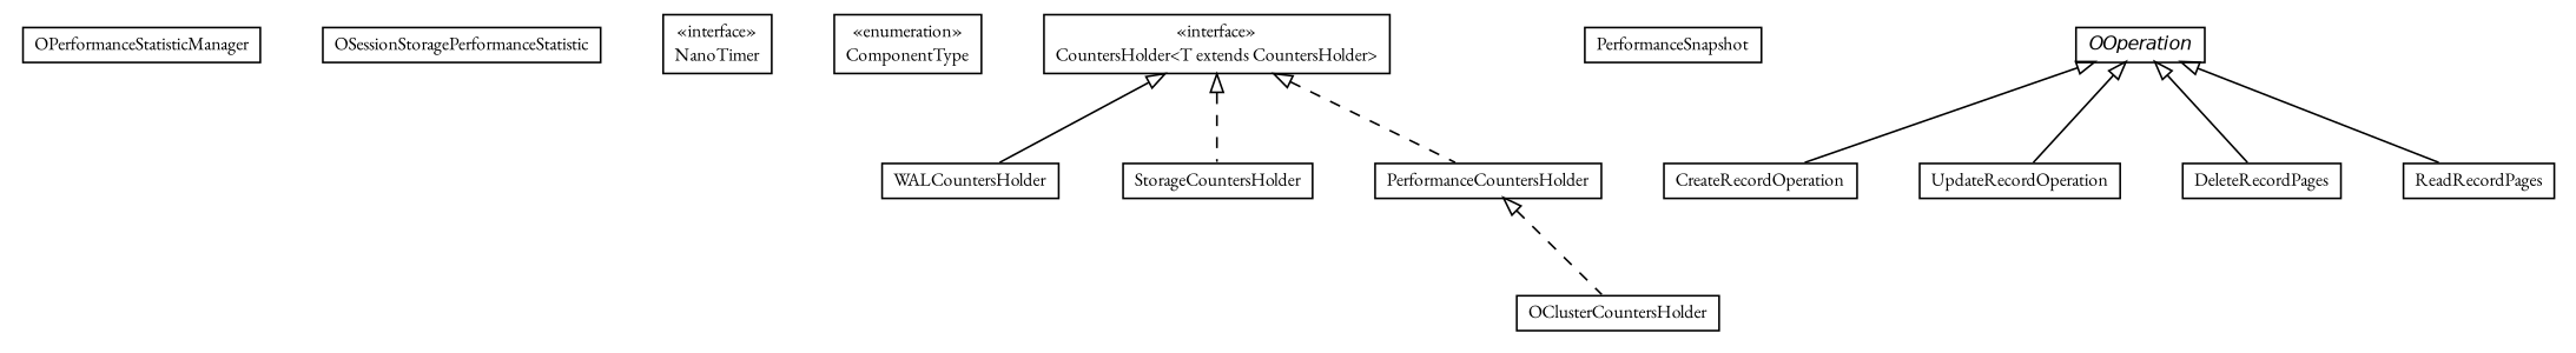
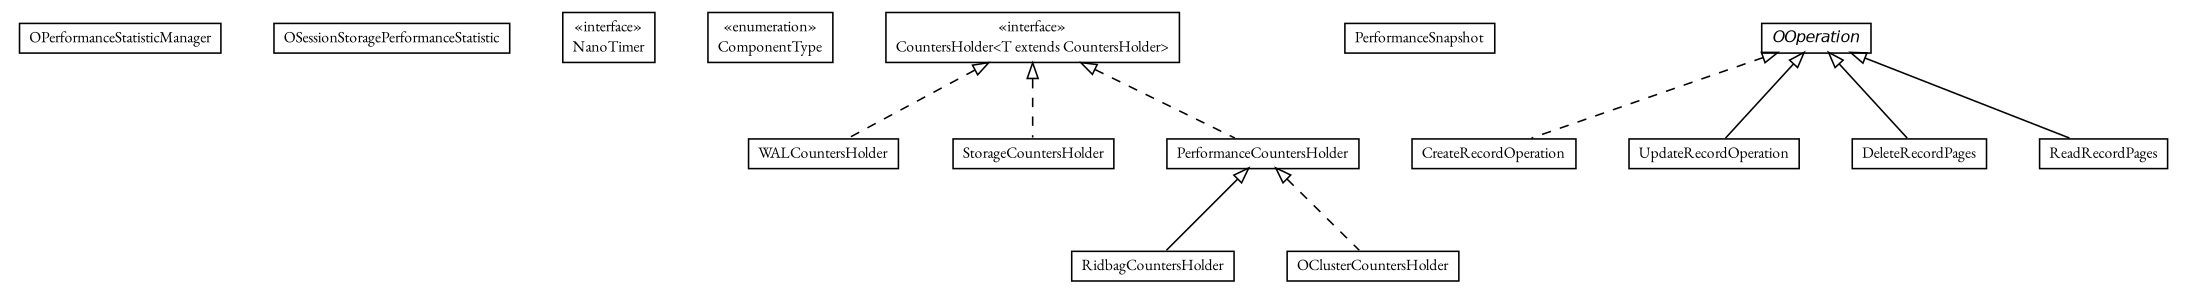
  digraph {
    fontname="EB Garamond"
    nodesep=0.25
    ranksep=0.5
    node [fontcolor=black fontname="EB Garamond" fontsize=10.0 shape=plaintext]
    edge [arrowtail=empty dir=back fontname="EB Garamond" fontsize=10 headport=p labelfontname=Helvetica labelfontsize=10 tailport=p]
    n1 [label=<<table title="com.orientechnologies.orient.core.storage.impl.local.statistic.OPerformanceStatisticManager" border="0" cellborder="1" cellspacing="0" cellpadding="2" port="p" href="./OPerformanceStatisticManager.html"> 		<tr><td><table border="0" cellspacing="0" cellpadding="1"> <tr><td align="center" balign="center"> OPerformanceStatisticManager </td></tr> 		</table></td></tr> 		</table>>]
    n2 [label=<<table title="com.orientechnologies.orient.core.storage.impl.local.statistic.OSessionStoragePerformanceStatistic" border="0" cellborder="1" cellspacing="0" cellpadding="2" port="p" href="./OSessionStoragePerformanceStatistic.html"> 		<tr><td><table border="0" cellspacing="0" cellpadding="1"> <tr><td align="center" balign="center"> OSessionStoragePerformanceStatistic </td></tr> 		</table></td></tr> 		</table>>]
    n3 [label=<<table title="com.orientechnologies.orient.core.storage.impl.local.statistic.OSessionStoragePerformanceStatistic.NanoTimer" border="0" cellborder="1" cellspacing="0" cellpadding="2" port="p" href="./OSessionStoragePerformanceStatistic.NanoTimer.html"> 		<tr><td><table border="0" cellspacing="0" cellpadding="1"> <tr><td align="center" balign="center"> &#171;interface&#187; </td></tr> <tr><td align="center" balign="center"> NanoTimer </td></tr> 		</table></td></tr> 		</table>>]
    n4 [label=<<table title="com.orientechnologies.orient.core.storage.impl.local.statistic.OSessionStoragePerformanceStatistic.ComponentType" border="0" cellborder="1" cellspacing="0" cellpadding="2" port="p" href="./OSessionStoragePerformanceStatistic.ComponentType.html"> 		<tr><td><table border="0" cellspacing="0" cellpadding="1"> <tr><td align="center" balign="center"> &#171;enumeration&#187; </td></tr> <tr><td align="center" balign="center"> ComponentType </td></tr> 		</table></td></tr> 		</table>>]
    n5 [label=<<table title="com.orientechnologies.orient.core.storage.impl.local.statistic.OSessionStoragePerformanceStatistic.WALCountersHolder" border="0" cellborder="1" cellspacing="0" cellpadding="2" port="p" href="./OSessionStoragePerformanceStatistic.WALCountersHolder.html"> 		<tr><td><table border="0" cellspacing="0" cellpadding="1"> <tr><td align="center" balign="center"> WALCountersHolder </td></tr> 		</table></td></tr> 		</table>>]
    n6 [label=<<table title="com.orientechnologies.orient.core.storage.impl.local.statistic.OSessionStoragePerformanceStatistic.StorageCountersHolder" border="0" cellborder="1" cellspacing="0" cellpadding="2" port="p" href="./OSessionStoragePerformanceStatistic.StorageCountersHolder.html"> 		<tr><td><table border="0" cellspacing="0" cellpadding="1"> <tr><td align="center" balign="center"> StorageCountersHolder </td></tr> 		</table></td></tr> 		</table>>]
+   n7 [label=<<table title="com.orientechnologies.orient.core.storage.impl.local.statistic.OSessionStoragePerformanceStatistic.RidbagCountersHolder" border="0" cellborder="1" cellspacing="0" cellpadding="2" port="p" href="./OSessionStoragePerformanceStatistic.RidbagCountersHolder.html"> 		<tr><td><table border="0" cellspacing="0" cellpadding="1"> <tr><td align="center" balign="center"> RidbagCountersHolder </td></tr> 		</table></td></tr> 		</table>>]
    n8 [label=<<table title="com.orientechnologies.orient.core.storage.impl.local.statistic.OSessionStoragePerformanceStatistic.PerformanceCountersHolder" border="0" cellborder="1" cellspacing="0" cellpadding="2" port="p" href="./OSessionStoragePerformanceStatistic.PerformanceCountersHolder.html"> 		<tr><td><table border="0" cellspacing="0" cellpadding="1"> <tr><td align="center" balign="center"> PerformanceCountersHolder </td></tr> 		</table></td></tr> 		</table>>]
    n9 [label=<<table title="com.orientechnologies.orient.core.storage.impl.local.statistic.OClusterCountersHolder" border="0" cellborder="1" cellspacing="0" cellpadding="2" port="p" href="./OClusterCountersHolder.html"> 		<tr><td><table border="0" cellspacing="0" cellpadding="1"> <tr><td align="center" balign="center"> OClusterCountersHolder </td></tr> 		</table></td></tr> 		</table>>]
    n10 [label=<<table title="com.orientechnologies.orient.core.storage.impl.local.statistic.OSessionStoragePerformanceStatistic.PerformanceSnapshot" border="0" cellborder="1" cellspacing="0" cellpadding="2" port="p" href="./OSessionStoragePerformanceStatistic.PerformanceSnapshot.html"> 		<tr><td><table border="0" cellspacing="0" cellpadding="1"> <tr><td align="center" balign="center"> PerformanceSnapshot </td></tr> 		</table></td></tr> 		</table>>]
    n11 [label=<<table title="com.orientechnologies.orient.core.storage.impl.local.statistic.OSessionStoragePerformanceStatistic.CountersHolder" border="0" cellborder="1" cellspacing="0" cellpadding="2" port="p" href="./OSessionStoragePerformanceStatistic.CountersHolder.html"> 		<tr><td><table border="0" cellspacing="0" cellpadding="1"> <tr><td align="center" balign="center"> &#171;interface&#187; </td></tr> <tr><td align="center" balign="center"> CountersHolder&lt;T extends CountersHolder&gt; </td></tr> 		</table></td></tr> 		</table>>]
    n12 [label=<<table title="com.orientechnologies.orient.core.storage.impl.local.statistic.OOperation" border="0" cellborder="1" cellspacing="0" cellpadding="2" port="p" href="./OOperation.html"> 		<tr><td><table border="0" cellspacing="0" cellpadding="1"> <tr><td align="center" balign="center"><font face="Helvetica-Oblique"> OOperation </font></td></tr> 		</table></td></tr> 		</table>>]
    n13 [label=<<table title="com.orientechnologies.orient.core.storage.impl.local.statistic.OClusterCountersHolder.CreateRecordOperation" border="0" cellborder="1" cellspacing="0" cellpadding="2" port="p" href="./OClusterCountersHolder.CreateRecordOperation.html"> 		<tr><td><table border="0" cellspacing="0" cellpadding="1"> <tr><td align="center" balign="center"> CreateRecordOperation </td></tr> 		</table></td></tr> 		</table>>]
    n14 [label=<<table title="com.orientechnologies.orient.core.storage.impl.local.statistic.OClusterCountersHolder.UpdateRecordOperation" border="0" cellborder="1" cellspacing="0" cellpadding="2" port="p" href="./OClusterCountersHolder.UpdateRecordOperation.html"> 		<tr><td><table border="0" cellspacing="0" cellpadding="1"> <tr><td align="center" balign="center"> UpdateRecordOperation </td></tr> 		</table></td></tr> 		</table>>]
    n15 [label=<<table title="com.orientechnologies.orient.core.storage.impl.local.statistic.OClusterCountersHolder.DeleteRecordPages" border="0" cellborder="1" cellspacing="0" cellpadding="2" port="p" href="./OClusterCountersHolder.DeleteRecordPages.html"> 		<tr><td><table border="0" cellspacing="0" cellpadding="1"> <tr><td align="center" balign="center"> DeleteRecordPages </td></tr> 		</table></td></tr> 		</table>>]
    n16 [label=<<table title="com.orientechnologies.orient.core.storage.impl.local.statistic.OClusterCountersHolder.ReadRecordPages" border="0" cellborder="1" cellspacing="0" cellpadding="2" port="p" href="./OClusterCountersHolder.ReadRecordPages.html"> 		<tr><td><table border="0" cellspacing="0" cellpadding="1"> <tr><td align="center" balign="center"> ReadRecordPages </td></tr> 		</table></td></tr> 		</table>>]
+   n8 -> n7
    n8 -> n9 [style=dashed]
-   n11 -> n5 [style=solid]
+   n11 -> n5 [style=dashed]
    n11 -> n6 [style=dashed]
    n11 -> n8 [style=dashed]
-   n12 -> n13
+   n12 -> n13 [style=dashed]
    n12 -> n14
    n12 -> n15
    n12 -> n16
  }
